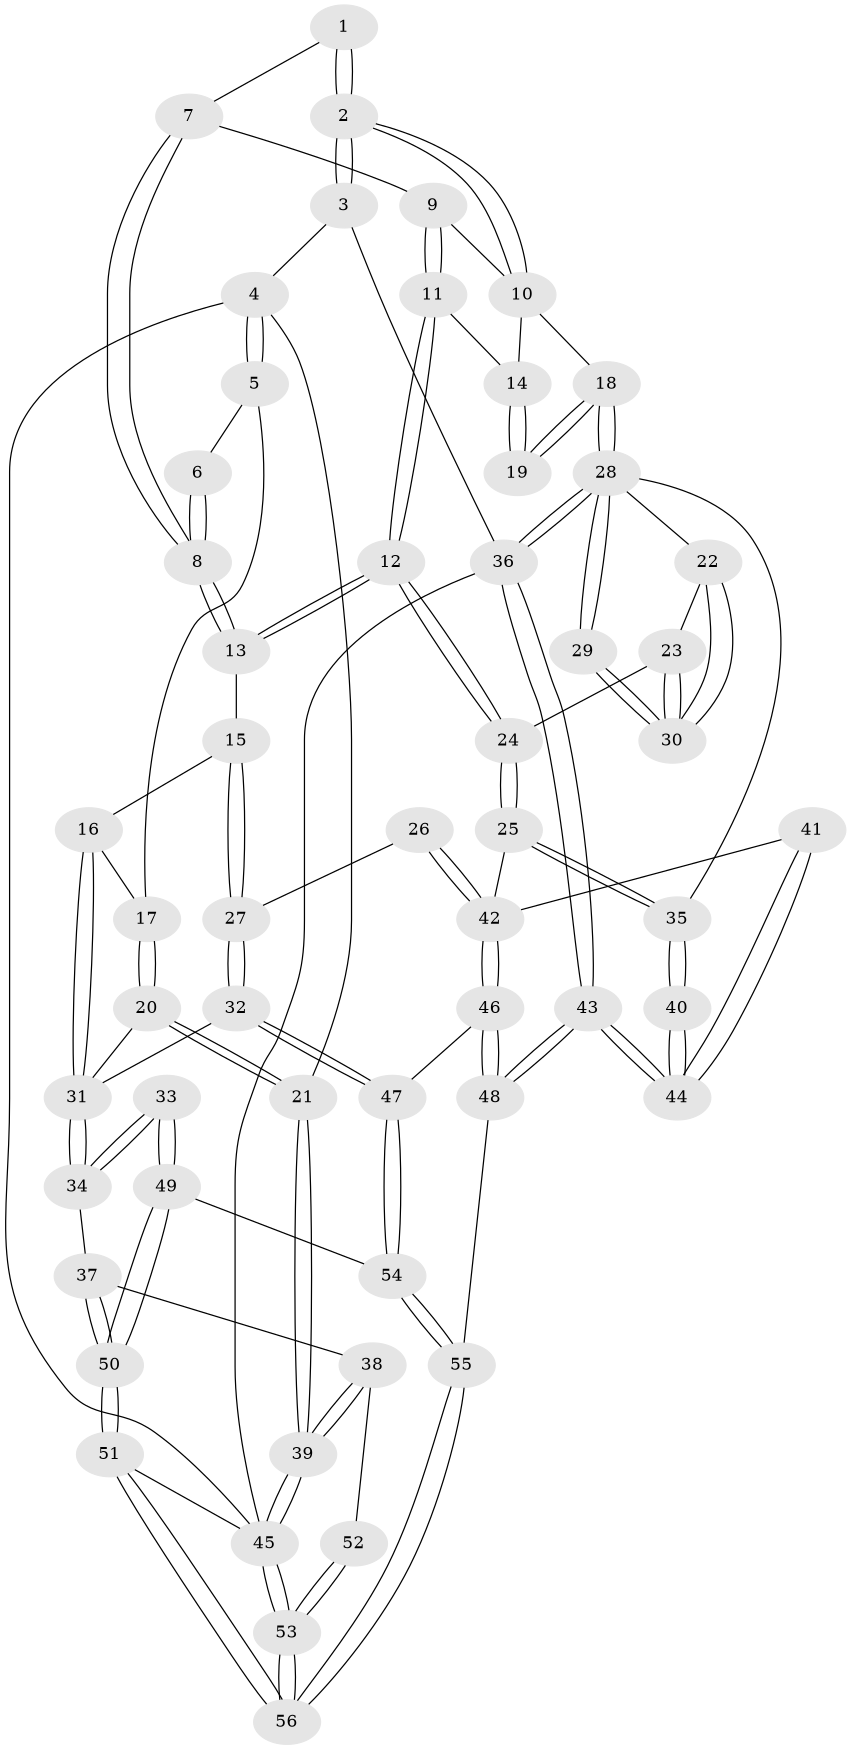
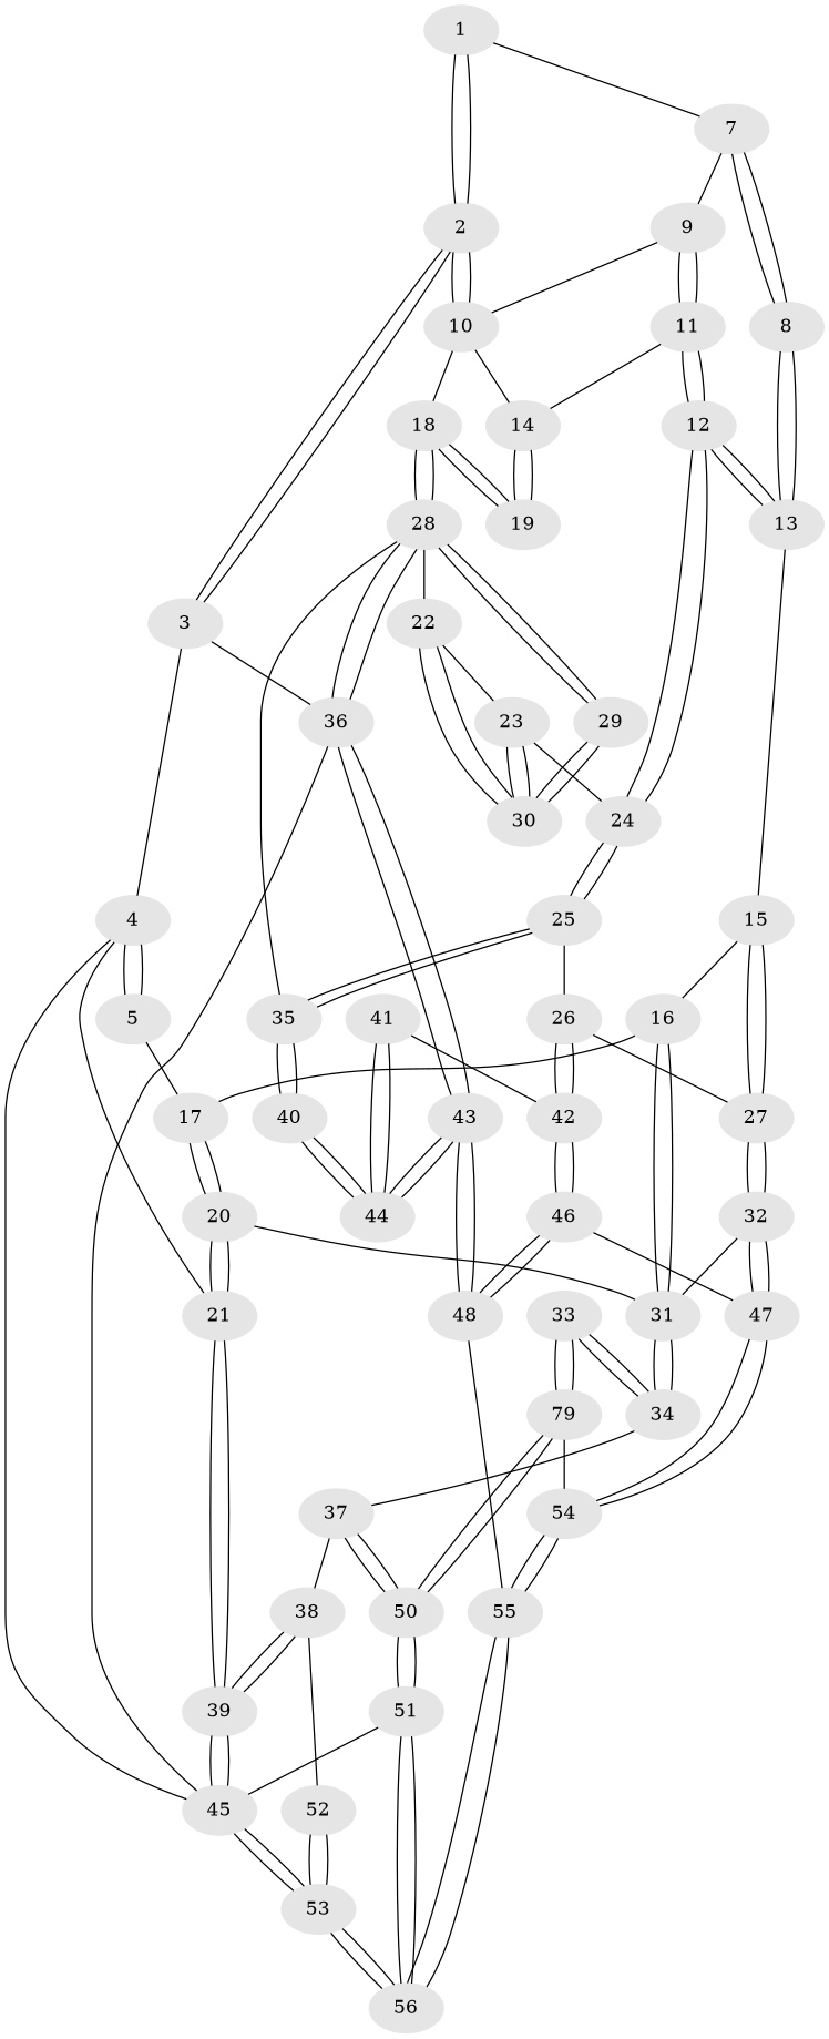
  graph {
    node [color=gray90 style=filled]
    1
    2
    7
    3
    10
    8
    9
    4
    36
    18
    14
    5
    21
    45
    19
    28
    43
-   6
    17
    39
    53
    20
    13
    11
    15
    12
    24
    25
    16
    27
    31
    32
    34
    22
    35
    29
    23
    30
    26
    42
    40
    46
    47
    37
    33
-   49
+   49 [label=79]
    54
    50
    38
    44
    48
    52
    51
    41
    55
    56
    1 -- 2
    1 -- 2
    1 -- 7
    2 -- 3
    2 -- 3
    2 -- 10
    2 -- 10
    7 -- 8
    7 -- 8
    7 -- 9
    3 -- 4
    3 -- 36
    10 -- 18
    10 -- 14
    8 -- 13
    8 -- 13
    9 -- 10
    9 -- 11
    9 -- 11
    4 -- 5
    4 -- 5
    4 -- 21
    4 -- 45
    36 -- 45
    36 -- 43
    36 -- 43
    18 -- 19
    18 -- 19
    18 -- 28
    18 -- 28
    14 -- 19
    14 -- 19
-   5 -- 6
    5 -- 17
    21 -- 39
    21 -- 39
    45 -- 53
    45 -- 53
    28 -- 36
    28 -- 36
    28 -- 22
    28 -- 35
    28 -- 29
    28 -- 29
    43 -- 44
    43 -- 44
    43 -- 48
    43 -- 48
-   6 -- 8
-   6 -- 8
    17 -- 20
    17 -- 20
    39 -- 45
    39 -- 45
    53 -- 56
    53 -- 56
    20 -- 21
    20 -- 21
    20 -- 31
    13 -- 15
    11 -- 14
    11 -- 12
    11 -- 12
    15 -- 16
    15 -- 27
    15 -- 27
    12 -- 13
    12 -- 13
    12 -- 24
    12 -- 24
    24 -- 25
    24 -- 25
    25 -- 35
    25 -- 35
-   25 -- 42
+   25 -- 26
    16 -- 17
    16 -- 31
    16 -- 31
    27 -- 32
    27 -- 32
    31 -- 34
    31 -- 34
    32 -- 31
    32 -- 47
    32 -- 47
    34 -- 37
    22 -- 23
    22 -- 30
    22 -- 30
    35 -- 40
    35 -- 40
    29 -- 30
    29 -- 30
    23 -- 24
    23 -- 30
    23 -- 30
    26 -- 27
    26 -- 42
    26 -- 42
    42 -- 46
    42 -- 46
    40 -- 44
    40 -- 44
    46 -- 47
    46 -- 48
    46 -- 48
    47 -- 54
    47 -- 54
    37 -- 50
    37 -- 50
    37 -- 38
    33 -- 34
    33 -- 34
    33 -- 49
    33 -- 49
    49 -- 54
    49 -- 50
    49 -- 50
    54 -- 55
    54 -- 55
    50 -- 51
    50 -- 51
    38 -- 39
    38 -- 39
    38 -- 52
    48 -- 55
    52 -- 53
    52 -- 53
    51 -- 45
    51 -- 56
    51 -- 56
    41 -- 42
    41 -- 44
    41 -- 44
    55 -- 56
    55 -- 56
  }
